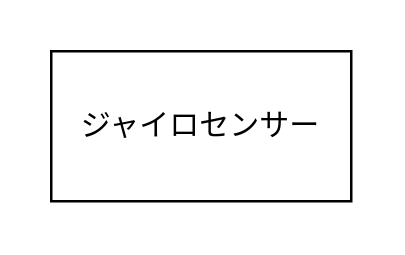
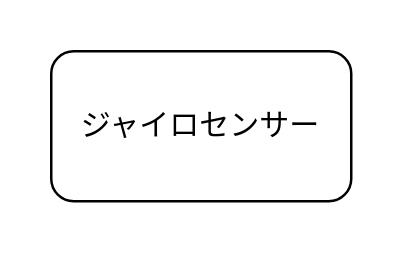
  <mxCell id="0" />
  <mxCell id="1" parent="0" />
- <mxCell id="2" value="ジャイロセンサー" style="rounded=0;whiteSpace=wrap;html=1;" vertex="1" parent="1"><mxGeometry x="20" y="20" width="120" height="60" as="geometry" /></mxCell>
+ <mxCell id="2" value="ジャイロセンサー" style="whiteSpace=wrap;html=1;rounded=1;" vertex="1" parent="1"><mxGeometry x="20" y="20" width="120" height="60" as="geometry" /></mxCell>
